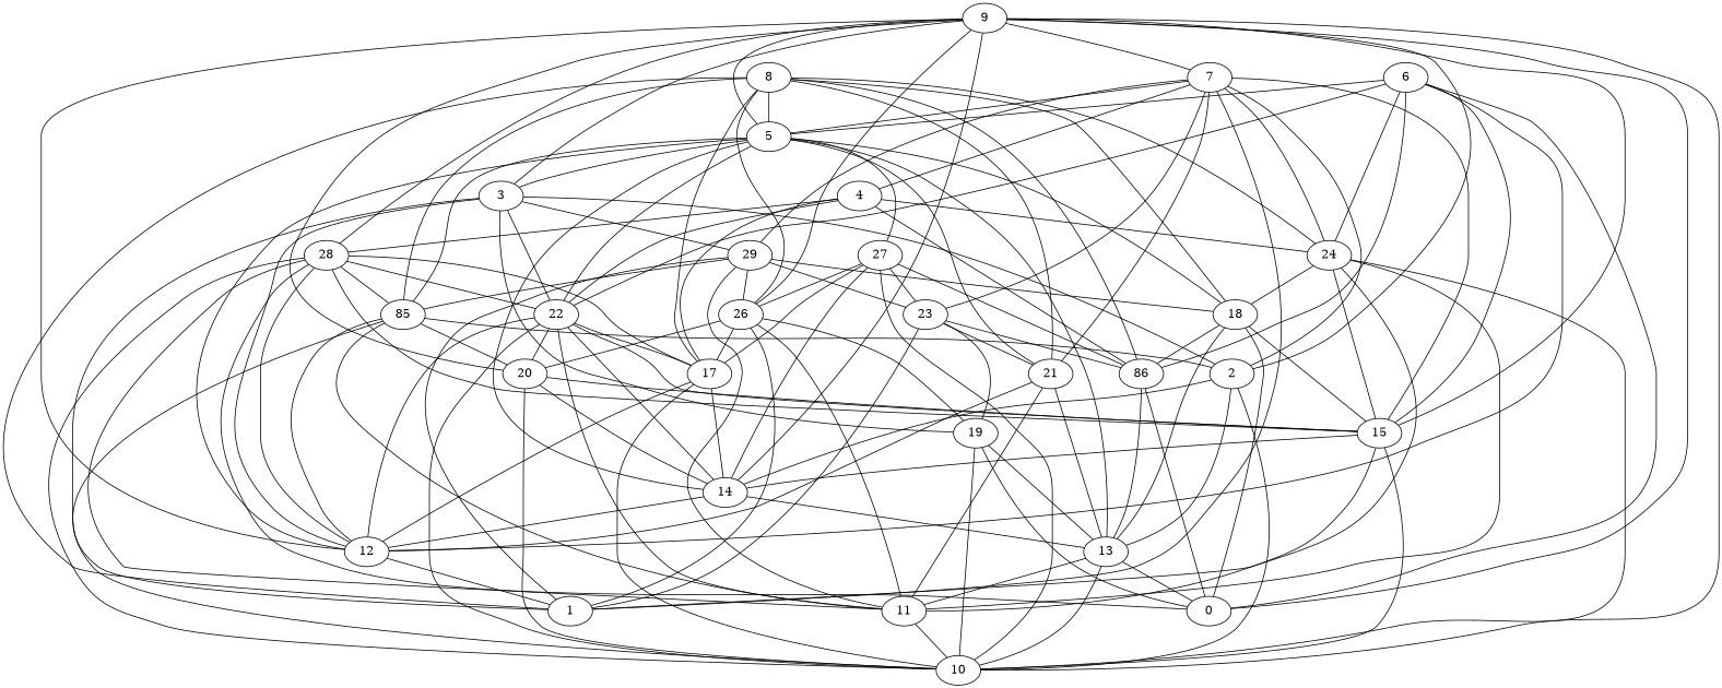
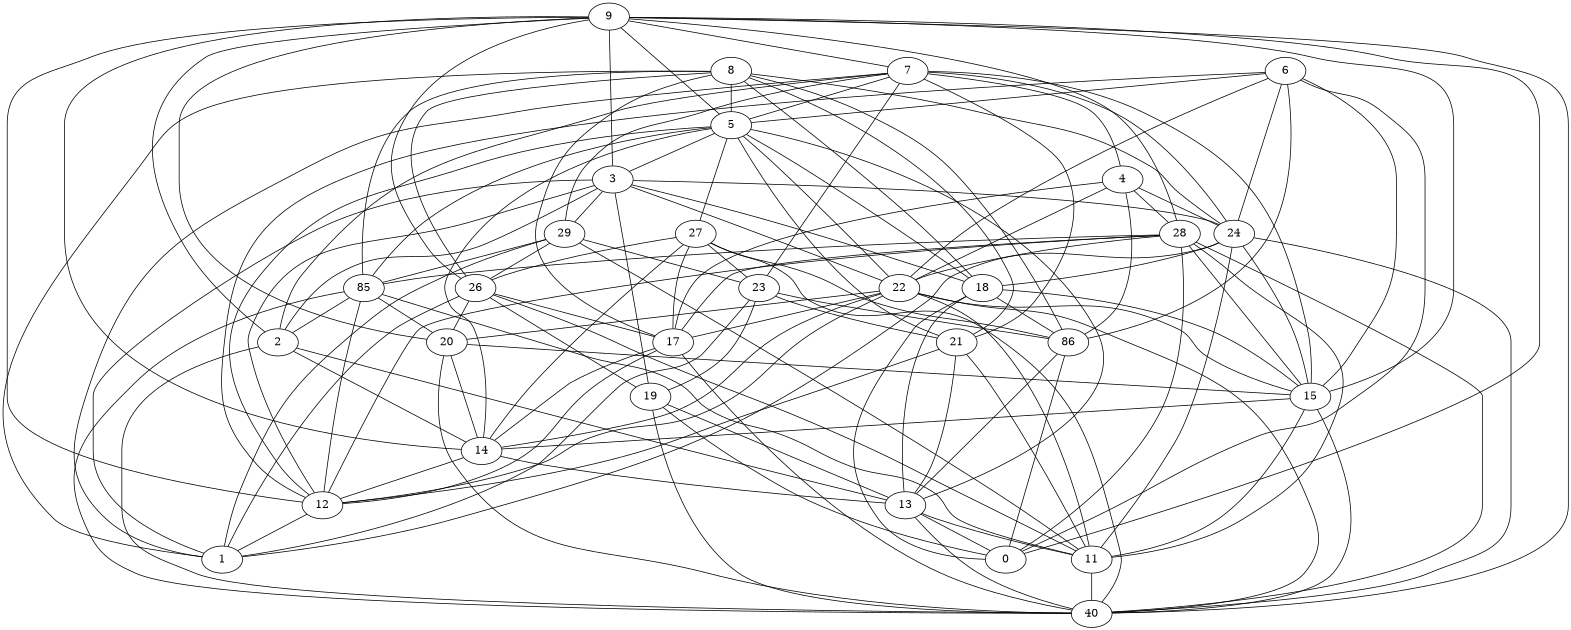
  digraph {
    edge [color=black dir=none]
    28
    n2 [label=85]
    17
    15
    22
    0
-   10
+   10 [label=40]
    12
    11
    13
    20
    2
    14
    4
    24
    n16 [label=86]
    1
    18
    9
    26
    3
    5
    7
    19
    29
    27
    21
    6
    23
    8
    subgraph sub_1 {
      28
      n2
      17
      15
      22
      0
      10
      12
      11
      13
      20
      2
      14
      4
      24
      n16
      1
      18
      9
      26
      3
      5
      7
      19
      29
      27
      21
      6
      23
      8
    }
    28 -> n2
    28 -> 17
    28 -> 15
    28 -> 22
    28 -> 0
    28 -> 10
    28 -> 12
    28 -> 11
    n2 -> 10
    n2 -> 12
    n2 -> 11
    n2 -> 20
    n2 -> 2
    17 -> 10
    17 -> 12
    17 -> 14
    15 -> 10
    15 -> 11
    15 -> 14
    22 -> 17
    22 -> 15
    22 -> 10
    22 -> 12
    22 -> 11
    22 -> 20
    22 -> 14
    12 -> 1
    11 -> 10
    13 -> 0
    13 -> 10
    13 -> 11
    20 -> 15
    20 -> 10
    20 -> 14
    2 -> 10
    2 -> 13
    2 -> 14
    14 -> 12
    14 -> 13
    4 -> 28
    4 -> 17
    4 -> 22
    4 -> 24
    4 -> n16
    24 -> 15
    24 -> 10
    24 -> 11
    24 -> 1
    24 -> 18
    n16 -> 0
    n16 -> 13
    18 -> 15
    18 -> 0
    18 -> 13
    18 -> n16
    9 -> 28
    9 -> 15
    9 -> 0
    9 -> 10
    9 -> 12
    9 -> 20
    9 -> 2
    9 -> 14
    9 -> 26
    9 -> 3
    9 -> 5
    9 -> 7
    26 -> 17
    26 -> 11
    26 -> 20
    26 -> 1
    26 -> 19
    3 -> 22
    3 -> 12
    3 -> 2
+   3 -> 24
    3 -> 1
-   29 -> 18
+   3 -> 18
    3 -> 19
    3 -> 29
    5 -> n2
    5 -> 22
    5 -> 12
    5 -> 13
    5 -> 14
    5 -> 18
    5 -> 3
    5 -> 27
    5 -> 21
    7 -> 15
    7 -> 2
    7 -> 4
    7 -> 24
    7 -> 1
    7 -> 5
    7 -> 29
    7 -> 21
    7 -> 23
    19 -> 0
    19 -> 10
    19 -> 13
    29 -> n2
    29 -> 11
    29 -> 1
    29 -> 26
    29 -> 23
    27 -> 17
    27 -> 10
    27 -> 14
    27 -> n16
    27 -> 26
    27 -> 23
    21 -> 12
    21 -> 11
    21 -> 13
    6 -> 15
    6 -> 22
    6 -> 0
    6 -> 12
    6 -> 24
    6 -> n16
    6 -> 5
    23 -> n16
    23 -> 1
    23 -> 19
    23 -> 21
    8 -> n2
    8 -> 17
    8 -> 24
    8 -> n16
    8 -> 1
    8 -> 18
    8 -> 26
    8 -> 5
    8 -> 21
  }
